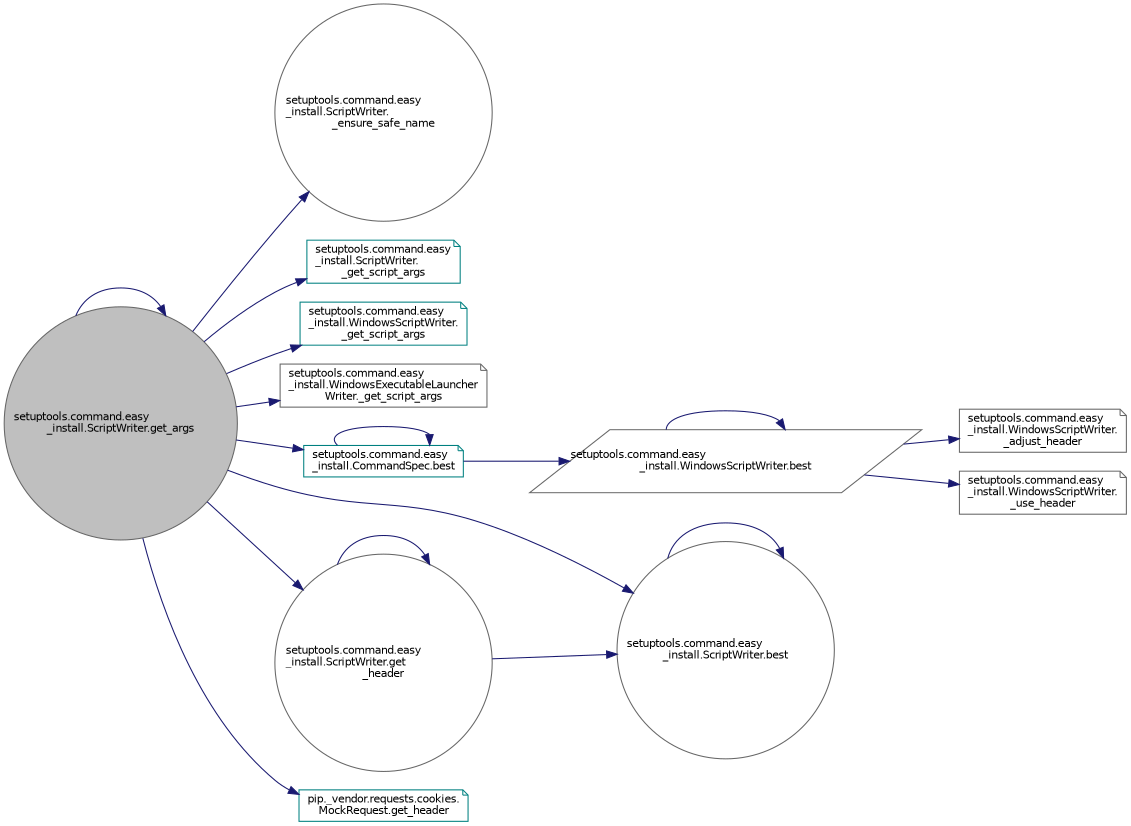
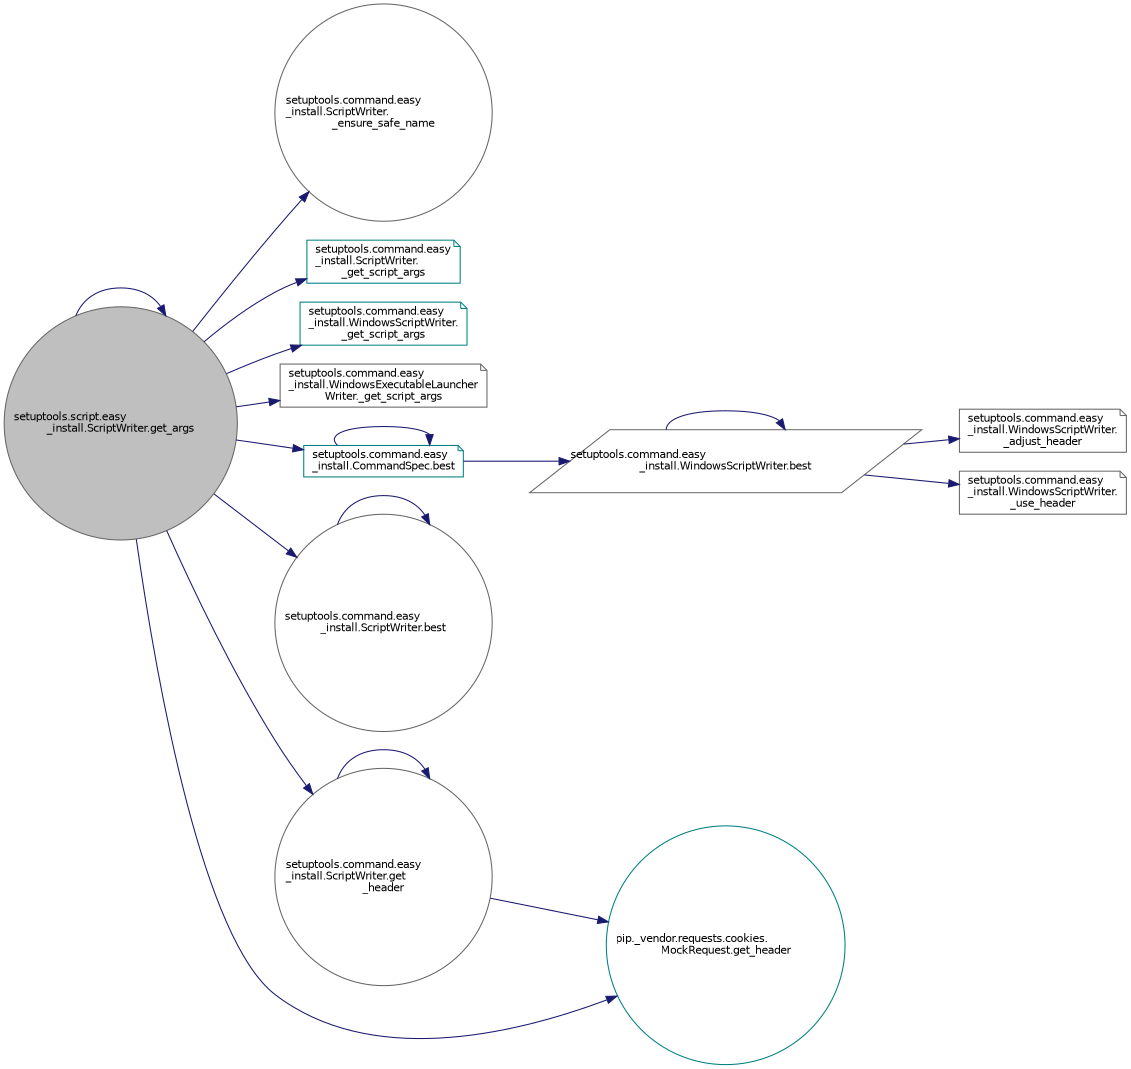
  digraph {
    fontname="DejaVu Sans"
    rankdir=LR
    node [color=gray40 fillcolor=white fontname="DejaVu Sans" fontsize=10 shape=note style=filled]
    edge [color=midnightblue fontname="DejaVu Sans" fontsize=10 labelfontname=Helvetica labelfontsize=10 style=solid]
-   n1 [fillcolor=grey75 fontcolor=black height=0.2 label="setuptools.command.easy\l_install.ScriptWriter.get_args" shape=circle width=0.4]
+   n1 [fillcolor=grey75 fontcolor=black height=0.2 label="setuptools.script.easy\l_install.ScriptWriter.get_args" shape=circle width=0.4]
    n2 [height=0.2 label="setuptools.command.easy\l_install.ScriptWriter.\l_ensure_safe_name" shape=circle width=0.4]
    n3 [color=teal height=0.2 label="setuptools.command.easy\l_install.ScriptWriter.\l_get_script_args" width=0.4]
    n4 [color=teal height=0.2 label="setuptools.command.easy\l_install.WindowsScriptWriter.\l_get_script_args" width=0.4]
    n5 [height=0.2 label="setuptools.command.easy\l_install.WindowsExecutableLauncher\lWriter._get_script_args" width=0.4]
    n6 [color=teal height=0.2 label="setuptools.command.easy\l_install.CommandSpec.best" width=0.4]
    n7 [height=0.2 label="setuptools.command.easy\l_install.ScriptWriter.best" shape=circle width=0.4]
    n8 [height=0.2 label="setuptools.command.easy\l_install.ScriptWriter.get\l_header" shape=circle width=0.4]
-   n9 [color=teal height=0.2 label="pip._vendor.requests.cookies.\lMockRequest.get_header" width=0.4]
+   n9 [color=teal height=0.2 label="pip._vendor.requests.cookies.\lMockRequest.get_header" shape=circle width=0.4]
    n10 [height=0.2 label="setuptools.command.easy\l_install.WindowsScriptWriter.best" shape=parallelogram width=0.4]
    n11 [height=0.2 label="setuptools.command.easy\l_install.WindowsScriptWriter.\l_adjust_header" width=0.4]
    n12 [height=0.2 label="setuptools.command.easy\l_install.WindowsScriptWriter.\l_use_header" width=0.4]
    n1 -> n1
    n1 -> n2
    n1 -> n3
    n1 -> n4
    n1 -> n5
    n1 -> n6
    n1 -> n7
    n1 -> n8
    n1 -> n9
    n6 -> n6
    n6 -> n10
    n7 -> n7
-   n8 -> n7
+   n8 -> n9
    n8 -> n8
    n10 -> n10
    n10 -> n11
    n10 -> n12
  }
